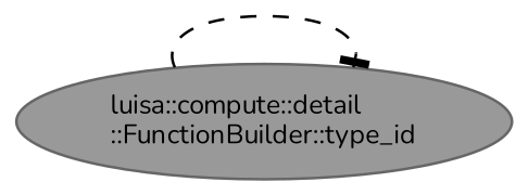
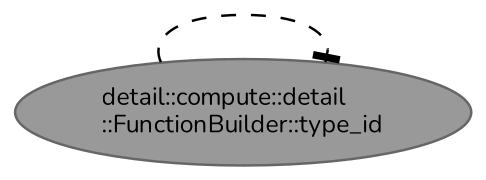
  digraph {
    rankdir=LR
    fontname=Nunito
-   n1 [color=gray40 fillcolor=grey60 fontcolor=black fontname=Nunito fontsize=10 height=0.2 label="luisa::compute::detail\l::FunctionBuilder::type_id" shape=ellipse style=filled width=0.4]
+   n1 [color=gray40 fillcolor=grey60 fontcolor=black fontname=Nunito fontsize=10 height=0.2 label="detail::compute::detail\l::FunctionBuilder::type_id" shape=ellipse style=filled width=0.4]
    n1 -> n1 [color=black fontname=Nunito fontsize=10 labelfontname=Helvetica labelfontsize=10 style=dashed arrowhead=tee]
  }
